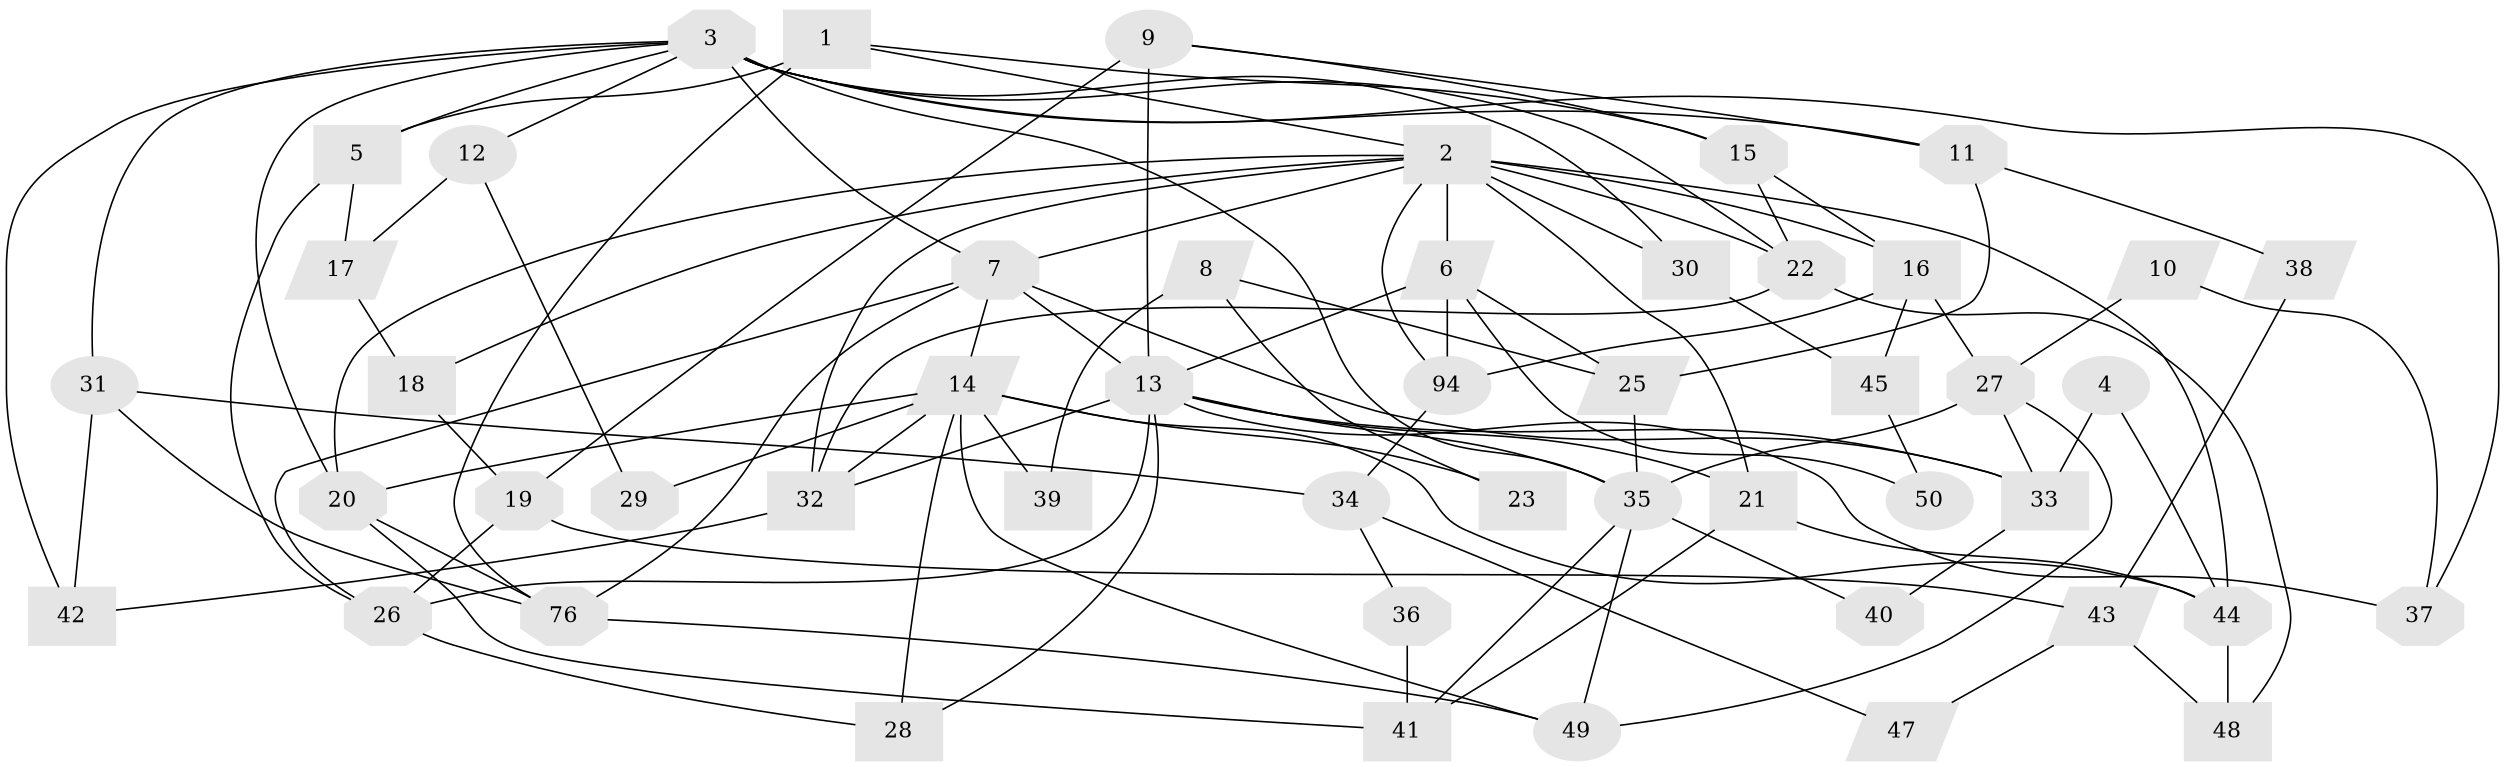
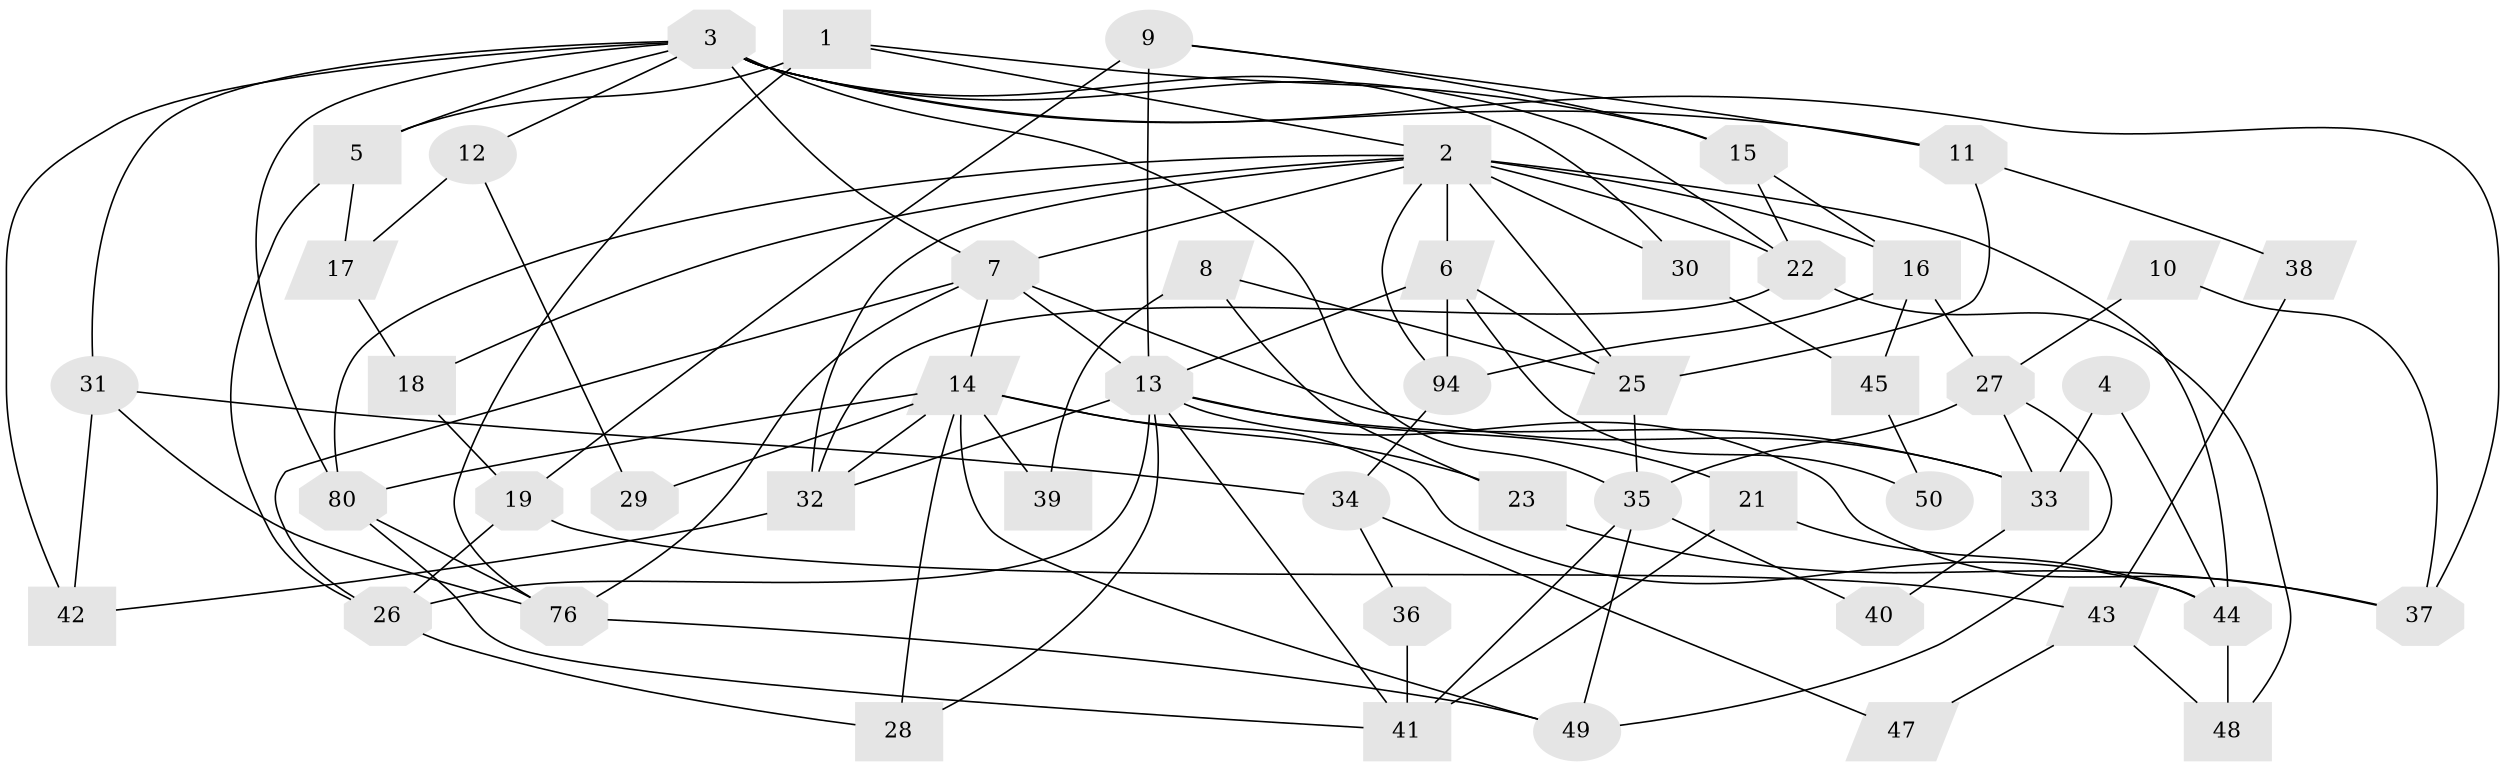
  graph {
    node [color=gray90 shape=box style=filled]
    edge [weight=1.0]
    1
    2
    5
    15 [shape=octagon]
    n5 [label=76 shape=octagon]
    7 [shape=octagon]
    16
    18
-   20 [shape=octagon]
+   20 [shape=octagon label=80]
    22 [shape=octagon]
    n11 [label=94 shape=ellipse]
    25 [shape=parallelogram]
    30
    32
    44 [shape=octagon]
    6 [shape=parallelogram]
    17 [shape=parallelogram]
    26 [shape=octagon]
    49 [shape=ellipse]
    13 [shape=octagon]
    33
    14 [shape=parallelogram]
    37 [shape=octagon]
    21
    28
    41
    27 [shape=octagon]
    45
    19 [shape=octagon]
    48
    34 [shape=ellipse]
    35 [shape=ellipse]
    42
    3 [shape=octagon]
    11 [shape=octagon]
    12 [shape=ellipse]
    31 [shape=ellipse]
    38 [shape=parallelogram]
    29 [shape=octagon]
    40 [shape=octagon]
    4 [shape=ellipse]
    43 [shape=parallelogram]
    50 [shape=ellipse]
    23
    39
    8 [shape=parallelogram]
    9 [shape=ellipse]
    10 [shape=parallelogram]
    47 [shape=parallelogram]
    36 [shape=octagon]
    1 -- 2
    1 -- 5 [weight=2.0]
    1 -- 15
    1 -- n5
    2 -- 7 [weight=2.0]
    2 -- 16 [weight=2.0]
    2 -- 18
    2 -- 20
    2 -- 22
    2 -- n11
-   2 -- 21
+   2 -- 25
    2 -- 30
    2 -- 32
    2 -- 44
    2 -- 6
    5 -- 17 [weight=2.0]
    5 -- 26
    15 -- 16
    15 -- 22
    n5 -- 49
    7 -- n5
    7 -- 26
    7 -- 13 [weight=2.0]
    7 -- 33
    7 -- 14
    16 -- n11
    16 -- 27
    16 -- 45
    18 -- 19
    20 -- n5
    20 -- 41
    22 -- 32
    22 -- 48
    n11 -- 34
    25 -- 35
    30 -- 45
    32 -- 42
    44 -- 48
    6 -- n11
    6 -- 25
    6 -- 13
    6 -- 50
    17 -- 18
    26 -- 28
    13 -- 32 [weight=2.0]
    13 -- 26
    13 -- 33
    13 -- 37
    13 -- 21
    13 -- 28
-   13 -- 35
+   13 -- 41
    33 -- 40
    14 -- 20
    14 -- 32
    14 -- 44
    14 -- 49
    14 -- 28
    14 -- 29
    14 -- 23
    14 -- 39
    21 -- 44
    21 -- 41
    27 -- 49
    27 -- 33
    27 -- 35
    45 -- 50
    19 -- 26
    19 -- 43
    34 -- 47
    34 -- 36
    35 -- 49
    35 -- 41
    35 -- 40
    3 -- 5 [weight=2.0]
    3 -- 7 [weight=2.0]
    3 -- 20
    3 -- 22
    3 -- 30
    3 -- 37
    3 -- 35
    3 -- 42
    3 -- 11
    3 -- 12
    3 -- 31
    11 -- 25
    11 -- 38
    12 -- 17
    12 -- 29
    31 -- n5
    31 -- 34
    31 -- 42
    38 -- 43
    4 -- 44
    4 -- 33
    43 -- 48
    43 -- 47
+   23 -- 37
    8 -- 25
    8 -- 23
    8 -- 39
    9 -- 15
    9 -- 13
    9 -- 19
    9 -- 11
    10 -- 37
    10 -- 27
    36 -- 41
  }
